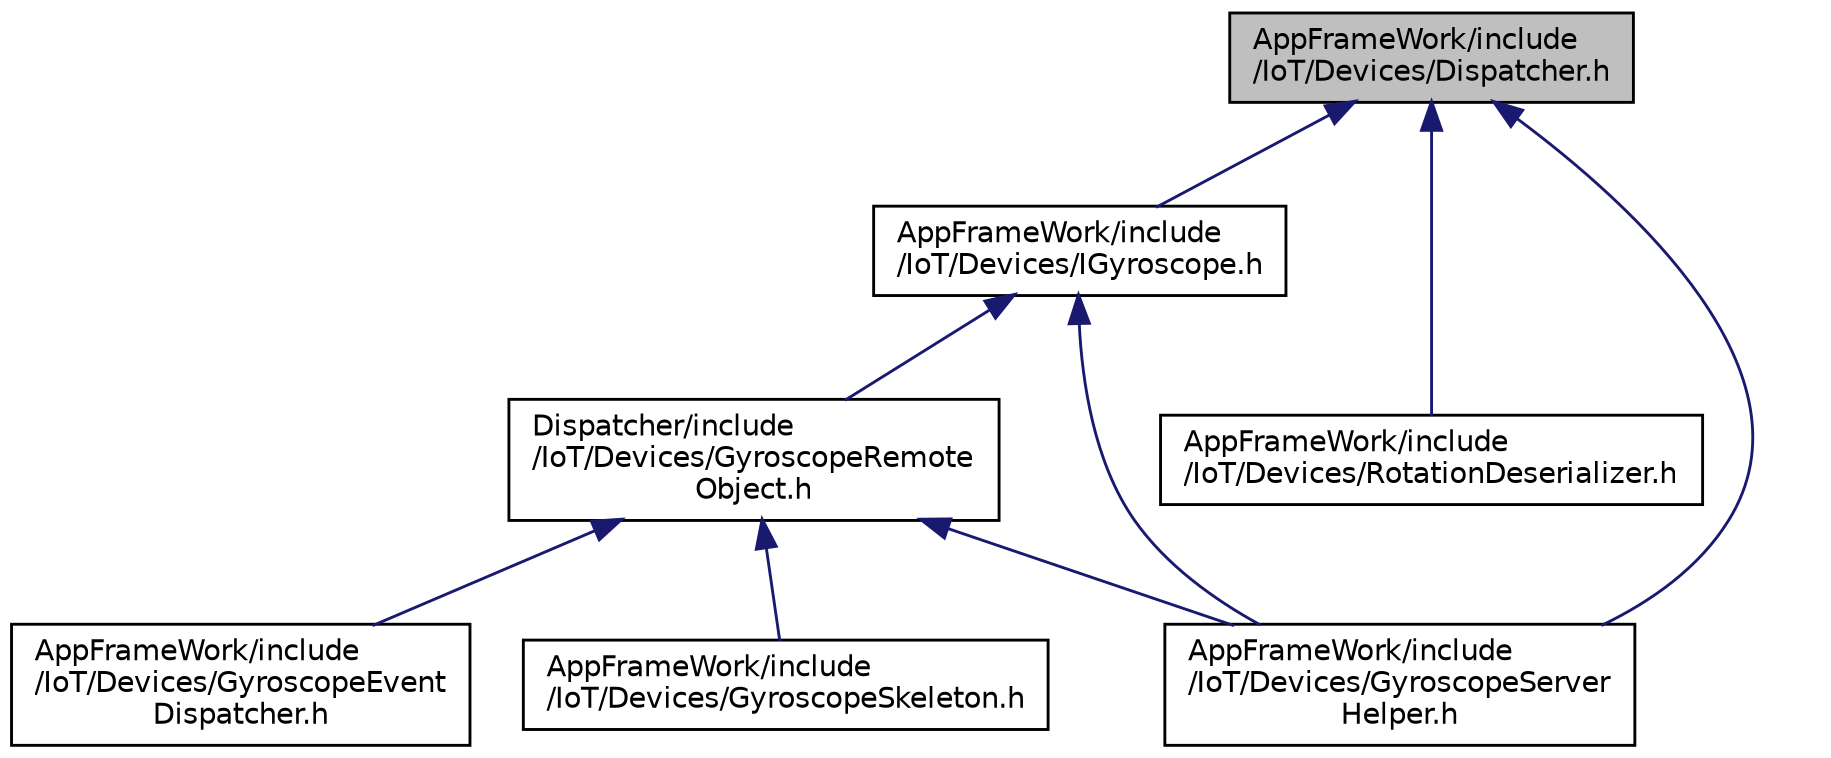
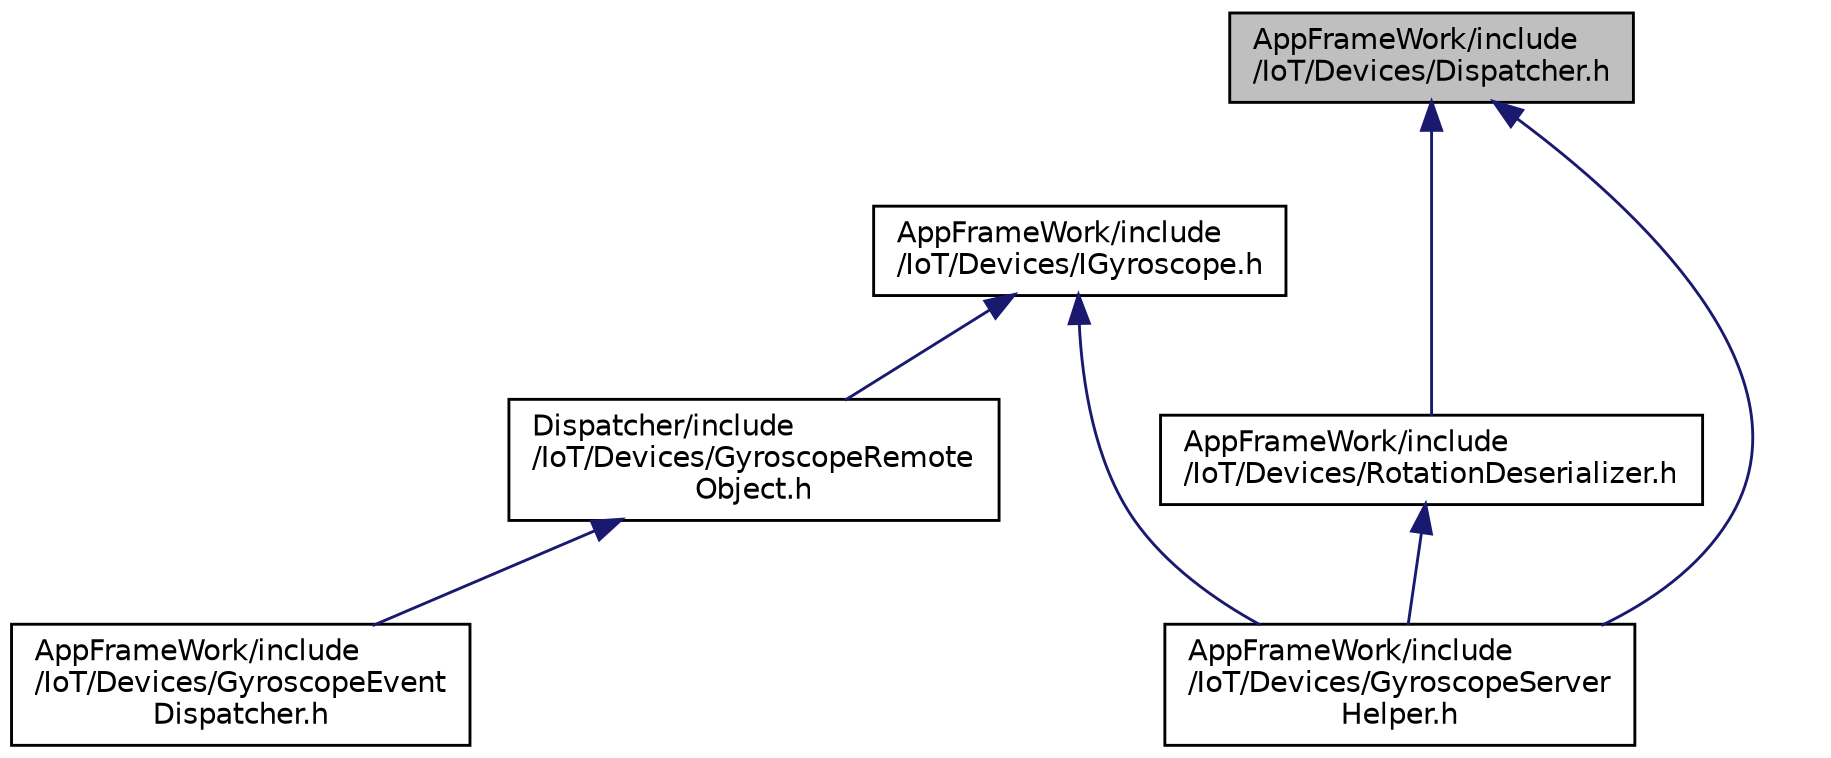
  digraph {
    node [color=black fillcolor=white fontname=Helvetica fontsize=10 shape=record style=filled]
    edge [color=midnightblue dir=back fontname=Helvetica fontsize=10 labelfontname=Helvetica labelfontsize=10 style=solid]
    n1 [fillcolor=grey75 fontcolor=black height=0.2 label="AppFrameWork/include\l/IoT/Devices/Dispatcher.h" width=0.4]
    n2 [height=0.2 label="AppFrameWork/include\l/IoT/Devices/GyroscopeServer\lHelper.h" width=0.4]
    n3 [height=0.2 label="AppFrameWork/include\l/IoT/Devices/IGyroscope.h" width=0.4]
    n4 [height=0.2 label="AppFrameWork/include\l/IoT/Devices/RotationDeserializer.h" width=0.4]
    n5 [height=0.2 label="Dispatcher/include\l/IoT/Devices/GyroscopeRemote\lObject.h" width=0.4]
    n6 [height=0.2 label="AppFrameWork/include\l/IoT/Devices/GyroscopeEvent\lDispatcher.h" width=0.4]
-   n7 [height=0.2 label="AppFrameWork/include\l/IoT/Devices/GyroscopeSkeleton.h" width=0.4]
    n1 -> n2
-   n1 -> n3
    n1 -> n4
    n3 -> n2
    n3 -> n5
-   n5 -> n2
+   n4 -> n2
    n5 -> n6
-   n5 -> n7
  }
